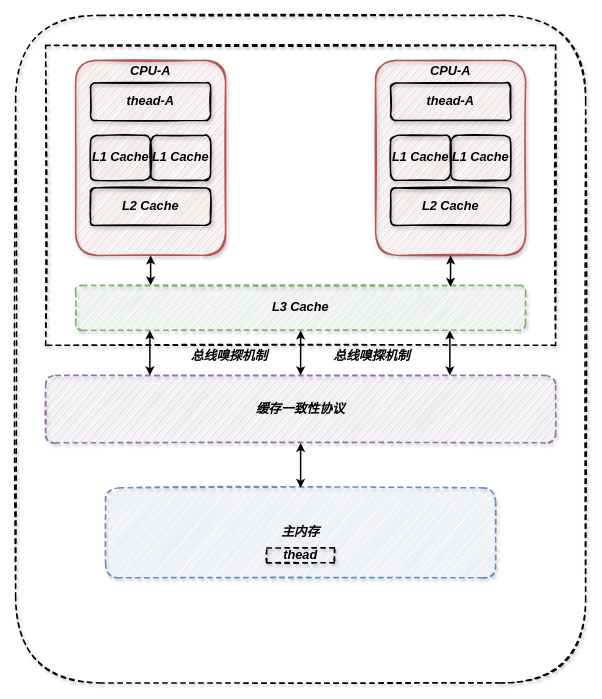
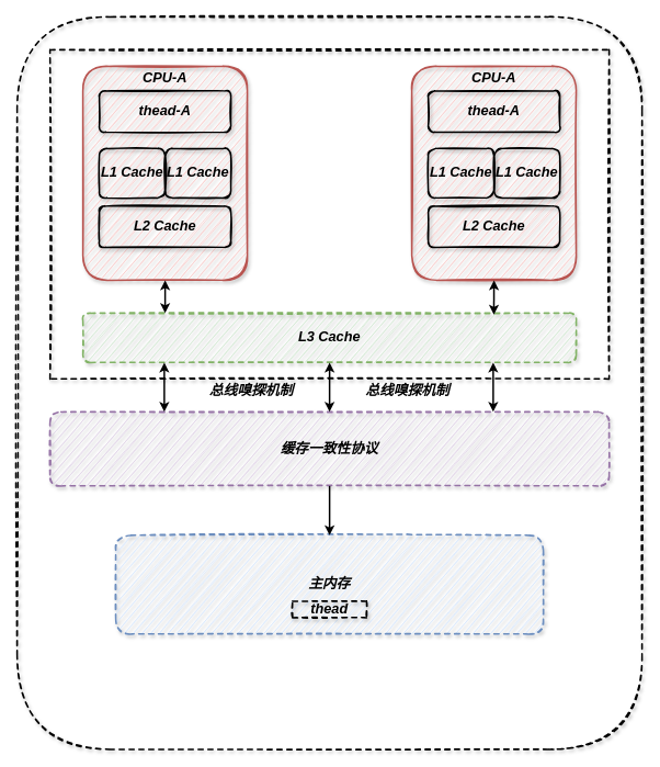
  <mxCell id="0" />
  <mxCell id="1" parent="0" />
  <mxCell id="2" value="" style="rounded=1;whiteSpace=wrap;html=1;dashed=1;shadow=1;sketch=1;strokeWidth=2;fillColor=none;" vertex="1" parent="1"><mxGeometry x="20" y="20" width="760" height="890" as="geometry" /></mxCell>
  <mxCell id="3" value="" style="rounded=0;whiteSpace=wrap;html=1;shadow=1;sketch=1;strokeWidth=2;fillColor=none;dashed=1;" vertex="1" parent="1"><mxGeometry x="60" y="60" width="680" height="400" as="geometry" /></mxCell>
  <mxCell id="4" value="" style="rounded=1;whiteSpace=wrap;html=1;shadow=1;sketch=1;strokeWidth=2;fillColor=#f8cecc;fontSize=17;fontStyle=3;strokeColor=#b85450;" vertex="1" parent="1"><mxGeometry y="80" width="200" height="260" as="geometry" x="100" /></mxCell>
  <mxCell id="5" value="thead-A" style="rounded=1;whiteSpace=wrap;html=1;shadow=1;sketch=1;strokeWidth=2;fillColor=none;fontSize=17;fontStyle=3" vertex="1" parent="1"><mxGeometry x="120" y="110" width="160" height="50" as="geometry" /></mxCell>
  <mxCell id="6" value="CPU-A" style="text;html=1;strokeColor=none;fillColor=none;align=center;verticalAlign=middle;whiteSpace=wrap;rounded=0;shadow=1;sketch=1;fontSize=17;fontStyle=3" vertex="1" parent="1"><mxGeometry x="170" y="80" width="60" height="30" as="geometry" /></mxCell>
  <mxCell id="7" value="L1 Cache" style="rounded=1;whiteSpace=wrap;html=1;shadow=1;sketch=1;strokeWidth=2;fillColor=none;fontSize=17;fontStyle=3" vertex="1" parent="1"><mxGeometry x="120" y="180" width="80" height="60" as="geometry" /></mxCell>
  <mxCell id="8" value="&lt;span style=&quot;font-size: 17px;&quot;&gt;L1 Cache&lt;/span&gt;" style="rounded=1;whiteSpace=wrap;html=1;shadow=1;sketch=1;strokeWidth=2;fillColor=none;fontSize=17;fontStyle=3" vertex="1" parent="1"><mxGeometry x="200" y="180" width="80" height="60" as="geometry" /></mxCell>
  <mxCell id="9" value="L2 Cache" style="rounded=1;whiteSpace=wrap;html=1;shadow=1;sketch=1;strokeWidth=2;fillColor=none;fontSize=17;fontStyle=3" vertex="1" parent="1"><mxGeometry x="120" y="250" width="160" height="50" as="geometry" /></mxCell>
  <mxCell id="10" value="" style="rounded=1;whiteSpace=wrap;html=1;shadow=1;sketch=1;strokeWidth=2;fillColor=#f8cecc;fontSize=17;fontStyle=3;strokeColor=#b85450;" vertex="1" parent="1"><mxGeometry x="500" y="80" width="200" height="260" as="geometry" /></mxCell>
  <mxCell id="11" value="thead-A" style="rounded=1;whiteSpace=wrap;html=1;shadow=1;sketch=1;strokeWidth=2;fillColor=none;fontSize=17;fontStyle=3" vertex="1" parent="1"><mxGeometry x="520" y="110" width="160" height="50" as="geometry" /></mxCell>
  <mxCell id="12" value="CPU-A" style="text;html=1;strokeColor=none;fillColor=none;align=center;verticalAlign=middle;whiteSpace=wrap;rounded=0;shadow=1;sketch=1;fontSize=17;fontStyle=3" vertex="1" parent="1"><mxGeometry x="570" y="80" width="60" height="30" as="geometry" /></mxCell>
  <mxCell id="13" value="L1 Cache" style="rounded=1;whiteSpace=wrap;html=1;shadow=1;sketch=1;strokeWidth=2;fillColor=none;fontSize=17;fontStyle=3" vertex="1" parent="1"><mxGeometry x="520" y="180" width="80" height="60" as="geometry" /></mxCell>
  <mxCell id="14" value="&lt;span style=&quot;font-size: 17px;&quot;&gt;L1 Cache&lt;/span&gt;" style="rounded=1;whiteSpace=wrap;html=1;shadow=1;sketch=1;strokeWidth=2;fillColor=none;fontSize=17;fontStyle=3" vertex="1" parent="1"><mxGeometry x="600" y="180" width="80" height="60" as="geometry" /></mxCell>
  <mxCell id="15" value="L2 Cache" style="rounded=1;whiteSpace=wrap;html=1;shadow=1;sketch=1;strokeWidth=2;fillColor=none;fontSize=17;fontStyle=3" vertex="1" parent="1"><mxGeometry x="520" y="250" width="160" height="50" as="geometry" /></mxCell>
  <mxCell id="16" value="L3 Cache" style="rounded=1;whiteSpace=wrap;html=1;shadow=1;dashed=1;sketch=1;strokeWidth=2;fillColor=#d5e8d4;fontSize=17;fontStyle=3;strokeColor=#82b366;" vertex="1" parent="1"><mxGeometry y="380" width="600" height="60" as="geometry" x="100" /></mxCell>
  <mxCell id="17" value="缓存一致性协议" style="rounded=1;whiteSpace=wrap;html=1;shadow=1;dashed=1;sketch=1;strokeWidth=2;fillColor=#e1d5e7;fontSize=17;fontStyle=3;strokeColor=#9673a6;" vertex="1" parent="1"><mxGeometry x="60" y="500" width="680" height="90" as="geometry" /></mxCell>
  <mxCell id="18" value="主内存" style="rounded=1;whiteSpace=wrap;html=1;shadow=1;dashed=1;sketch=1;strokeWidth=2;fillColor=#dae8fc;fontSize=17;fontStyle=3;strokeColor=#6c8ebf;" vertex="1" parent="1"><mxGeometry x="140" y="650" width="520" height="120" as="geometry" /></mxCell>
  <mxCell id="19" value="" style="endArrow=classic;startArrow=classic;html=1;rounded=0;fontSize=17;entryX=0.5;entryY=1;entryDx=0;entryDy=0;strokeWidth=2;" edge="1" parent="1" target="4"><mxGeometry width="50" height="50" relative="1" as="geometry"><mxPoint x="200" y="380" as="sourcePoint" /><mxPoint x="220" y="340" as="targetPoint" /></mxGeometry></mxCell>
  <mxCell id="20" value="" style="endArrow=classic;startArrow=classic;html=1;rounded=1;fontSize=17;entryX=0.5;entryY=1;entryDx=0;entryDy=0;exitX=0.833;exitY=0.033;exitDx=0;exitDy=0;exitPerimeter=0;strokeWidth=2;targetPerimeterSpacing=0;endSize=6;" edge="1" parent="1" source="16" target="10"><mxGeometry width="50" height="50" relative="1" as="geometry"><mxPoint x="570" y="390" as="sourcePoint" /><mxPoint x="620" y="340" as="targetPoint" /></mxGeometry></mxCell>
  <mxCell id="21" value="" style="endArrow=classic;startArrow=classic;html=1;rounded=0;fontSize=17;entryX=0.5;entryY=1;entryDx=0;entryDy=0;strokeWidth=2;exitX=0.5;exitY=0;exitDx=0;exitDy=0;" edge="1" parent="1" source="17" target="16"><mxGeometry width="50" height="50" relative="1" as="geometry"><mxPoint x="210" y="390" as="sourcePoint" /><mxPoint x="210" y="350" as="targetPoint" /></mxGeometry></mxCell>
- <mxCell id="22" value="" style="endArrow=classic;startArrow=classic;html=1;rounded=1;fontSize=17;endSize=6;targetPerimeterSpacing=0;strokeWidth=2;entryX=0.5;entryY=1;entryDx=0;entryDy=0;exitX=0.5;exitY=0;exitDx=0;exitDy=0;" edge="1" parent="1" source="18" target="17"><mxGeometry width="50" height="50" relative="1" as="geometry"><mxPoint x="380" y="650" as="sourcePoint" /><mxPoint x="430" y="600" as="targetPoint" /></mxGeometry></mxCell>
+ <mxCell id="22" value="" style="endArrow=none;startArrow=classic;html=1;rounded=1;fontSize=17;endSize=6;targetPerimeterSpacing=0;strokeWidth=2;entryX=0.5;entryY=1;entryDx=0;entryDy=0;exitX=0.5;exitY=0;exitDx=0;exitDy=0;" edge="1" parent="1" source="18" target="17"><mxGeometry width="50" height="50" relative="1" as="geometry"><mxPoint x="380" y="650" as="sourcePoint" /><mxPoint x="430" y="600" as="targetPoint" /></mxGeometry></mxCell>
  <mxCell id="23" value="" style="endArrow=classic;startArrow=classic;html=1;rounded=0;fontSize=17;entryX=0.5;entryY=1;entryDx=0;entryDy=0;strokeWidth=2;exitX=0.5;exitY=0;exitDx=0;exitDy=0;" edge="1" parent="1"><mxGeometry width="50" height="50" relative="1" as="geometry"><mxPoint x="599" y="500" as="sourcePoint" /><mxPoint x="599" y="440" as="targetPoint" /></mxGeometry></mxCell>
  <mxCell id="24" value="" style="endArrow=classic;startArrow=classic;html=1;rounded=0;fontSize=17;entryX=0.5;entryY=1;entryDx=0;entryDy=0;strokeWidth=2;exitX=0.5;exitY=0;exitDx=0;exitDy=0;" edge="1" parent="1"><mxGeometry width="50" height="50" relative="1" as="geometry"><mxPoint x="199" y="500" as="sourcePoint" /><mxPoint x="199" y="440" as="targetPoint" /></mxGeometry></mxCell>
  <mxCell id="25" value="总线嗅探机制" style="text;html=1;strokeColor=none;fillColor=none;align=center;verticalAlign=middle;whiteSpace=wrap;rounded=0;shadow=1;dashed=1;sketch=1;fontSize=17;fontStyle=3" vertex="1" parent="1"><mxGeometry x="250" y="460" width="110" height="30" as="geometry" /></mxCell>
  <mxCell id="26" value="总线嗅探机制" style="text;html=1;strokeColor=none;fillColor=none;align=center;verticalAlign=middle;whiteSpace=wrap;rounded=0;shadow=1;dashed=1;sketch=1;fontSize=17;fontStyle=3" vertex="1" parent="1"><mxGeometry x="440" y="460" width="110" height="30" as="geometry" /></mxCell>
  <mxCell id="27" value="thead" style="rounded=0;whiteSpace=wrap;html=1;shadow=1;dashed=1;sketch=1;fontSize=17;strokeWidth=2;fillColor=none;fontStyle=3" vertex="1" parent="1"><mxGeometry x="355" y="730" width="90" height="20" as="geometry" /></mxCell>
